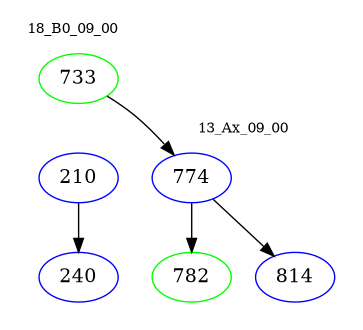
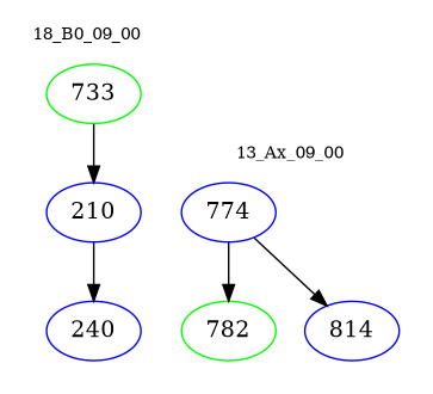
  digraph {
    node [color=blue]
    edge [color=black]
    n1 [color=green label=782]
    n2 [label=774]
    n3 [label=814]
    n4 [color=green label=733]
    n5 [label=210]
    n6 [label=240]
    subgraph cluster_1 {
      color=white
      fontsize=10
      label="13_Ax_09_00"
      n1
      n2
      n3
    }
    subgraph cluster_2 {
      color=white
      fontsize=10
      label="18_B0_09_00"
      n4
      n5
      n6
    }
    n2 -> n1
    n2 -> n3
-   n4 -> n2
+   n4 -> n5
    n5 -> n6
  }
